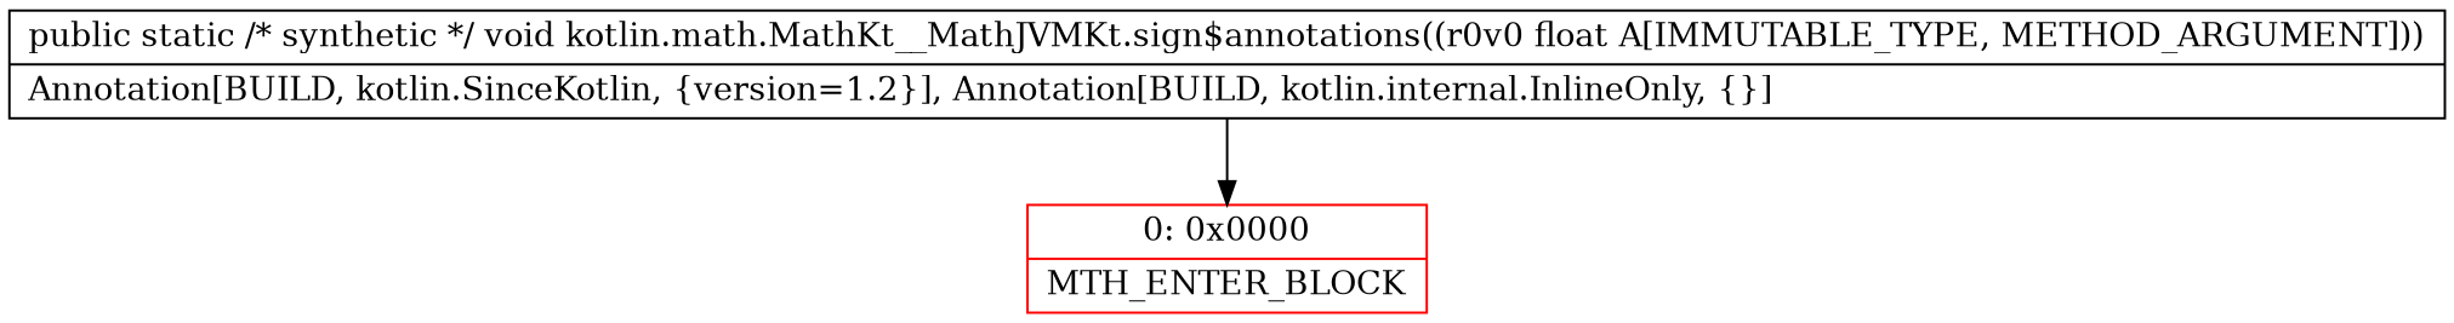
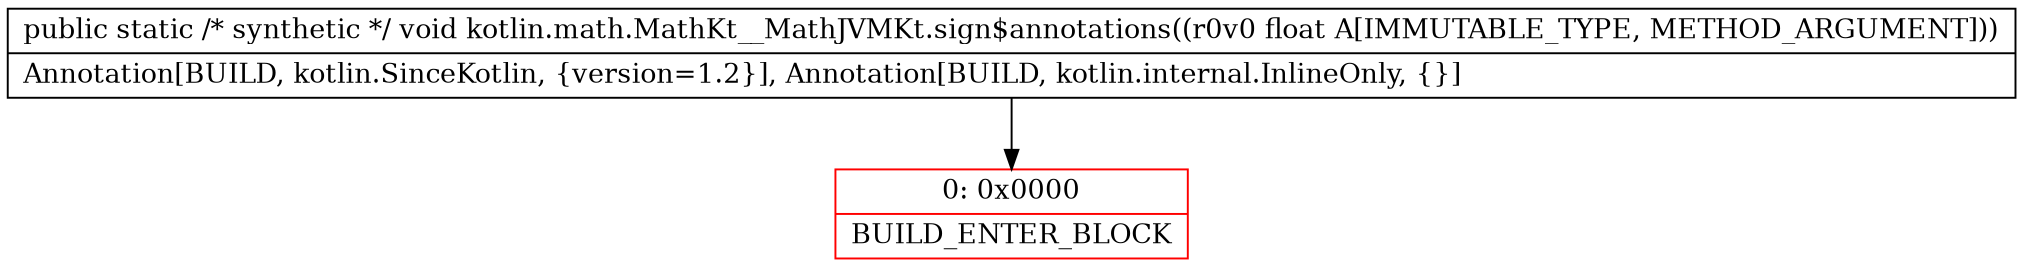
  digraph {
    node [shape=record]
-   n1 [color=red label="{0\:\ 0x0000|MTH_ENTER_BLOCK\l}"]
+   n1 [color=red label="{0\:\ 0x0000|BUILD_ENTER_BLOCK\l}"]
    n2 [label="{public static \/* synthetic *\/ void kotlin.math.MathKt__MathJVMKt.sign$annotations((r0v0 float A[IMMUTABLE_TYPE, METHOD_ARGUMENT]))  | Annotation[BUILD, kotlin.SinceKotlin, \{version=1.2\}], Annotation[BUILD, kotlin.internal.InlineOnly, \{\}]\l}"]
    subgraph cluster_1 {
      label="R(0)"
    }
    n2 -> n1
  }
